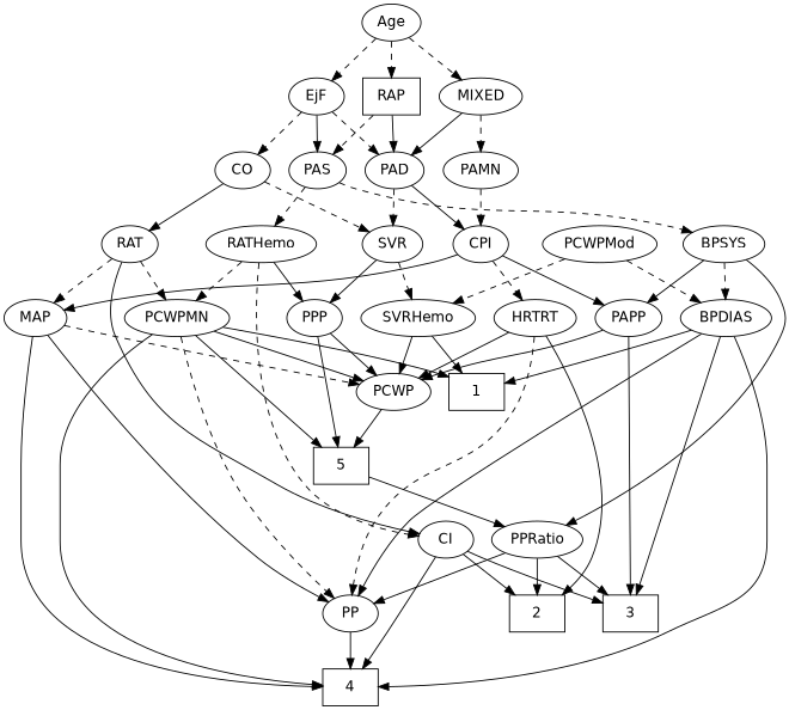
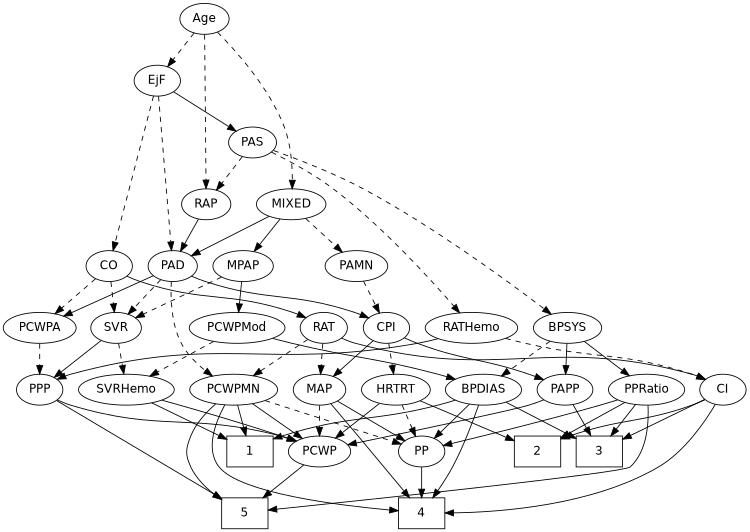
  strict digraph {
    fontname="DejaVu Sans"
    node [fontname="DejaVu Sans"]
    edge [fontname="DejaVu Sans" style=solid]
    1 [height=0.5 shape=box width=0.75]
    2 [height=0.5 shape=box width=0.75]
    3 [height=0.5 shape=box width=0.75]
    4 [height=0.5 shape=box width=0.75]
    5 [height=0.5 shape=box width=0.75]
    Age [height=0.5 width=0.75]
    EjF [height=0.5 width=0.75]
-   RAP [height=0.5 width=0.77632 shape=box]
+   RAP [height=0.5 width=0.77632]
    MIXED [height=0.5 width=1.1193]
    PAD [height=0.5 width=0.79437]
    CO [height=0.5 width=0.75]
    PAS [height=0.5 width=0.75]
+   MPAP [height=0.5 width=0.97491]
    PAMN [height=0.5 width=1.011]
    SVR [height=0.5 width=0.77632]
    CPI [height=0.5 width=0.75]
+   PCWPA [height=0.5 width=1.1555]
    RAT [height=0.5 width=0.75827]
    BPSYS [height=0.5 width=1.0471]
    RATHemo [height=0.5 width=1.3721]
    PCWPMod [height=0.5 width=1.4443]
    PPP [height=0.5 width=0.75]
    SVRHemo [height=0.5 width=1.3902]
    PAPP [height=0.5 width=0.88464]
    MAP [height=0.5 width=0.84854]
    HRTRT [height=0.5 width=1.1013]
    PCWPMN [height=0.5 width=1.3902]
    CI [height=0.5 width=0.75]
    BPDIAS [height=0.5 width=1.1735]
    PPRatio [height=0.5 width=1.1013]
    PCWP [height=0.5 width=0.97491]
    PP [height=0.5 width=0.75]
    Age -> EjF [style=dashed]
    Age -> RAP [style=dashed]
    Age -> MIXED [style=dashed]
    EjF -> PAD [style=dashed]
    EjF -> CO [style=dashed]
    EjF -> PAS
    RAP -> PAD
-   RAP -> PAS [style=dashed]
+   PAS -> RAP [style=dashed]
    MIXED -> PAD
+   MIXED -> MPAP
    MIXED -> PAMN [style=dashed]
    PAD -> SVR [style=dashed]
    PAD -> CPI
+   PAD -> PCWPA
    CO -> SVR [style=dashed]
+   CO -> PCWPA [style=dashed]
    CO -> RAT
    PAS -> BPSYS [style=dashed]
    PAS -> RATHemo [style=dashed]
+   MPAP -> SVR [style=dashed]
+   MPAP -> PCWPMod
    PAMN -> CPI [style=dashed]
    SVR -> PPP
    SVR -> SVRHemo [style=dashed]
    CPI -> PAPP
    CPI -> MAP
    CPI -> HRTRT [style=dashed]
+   PCWPA -> PPP [style=dashed]
    RAT -> MAP [style=dashed]
    RAT -> PCWPMN [style=dashed]
    RAT -> CI
    BPSYS -> PAPP
    BPSYS -> BPDIAS [style=dashed]
    BPSYS -> PPRatio
    RATHemo -> PPP
-   RATHemo -> PCWPMN [style=dashed]
+   PAD -> PCWPMN [style=dashed]
    RATHemo -> CI [style=dashed]
    PCWPMod -> SVRHemo [style=dashed]
-   PCWPMod -> BPDIAS [style=dashed]
+   PCWPMod -> BPDIAS
    PPP -> 5
    PPP -> PCWP
    SVRHemo -> 1
    SVRHemo -> PCWP
    PAPP -> 3
    PAPP -> PCWP
    MAP -> 4
    MAP -> PCWP [style=dashed]
    MAP -> PP
    HRTRT -> 2
    HRTRT -> PCWP
    HRTRT -> PP [style=dashed]
    PCWPMN -> 1
    PCWPMN -> 4
    PCWPMN -> 5
    PCWPMN -> PCWP
    PCWPMN -> PP [style=dashed]
    CI -> 2
    CI -> 3
    CI -> 4
    BPDIAS -> 1
    BPDIAS -> 3
    BPDIAS -> 4
    BPDIAS -> PP
    PPRatio -> 2
    PPRatio -> 3
-   5 -> PPRatio
+   PPRatio -> 5
    PPRatio -> PP
    PCWP -> 5
    PP -> 4
  }
